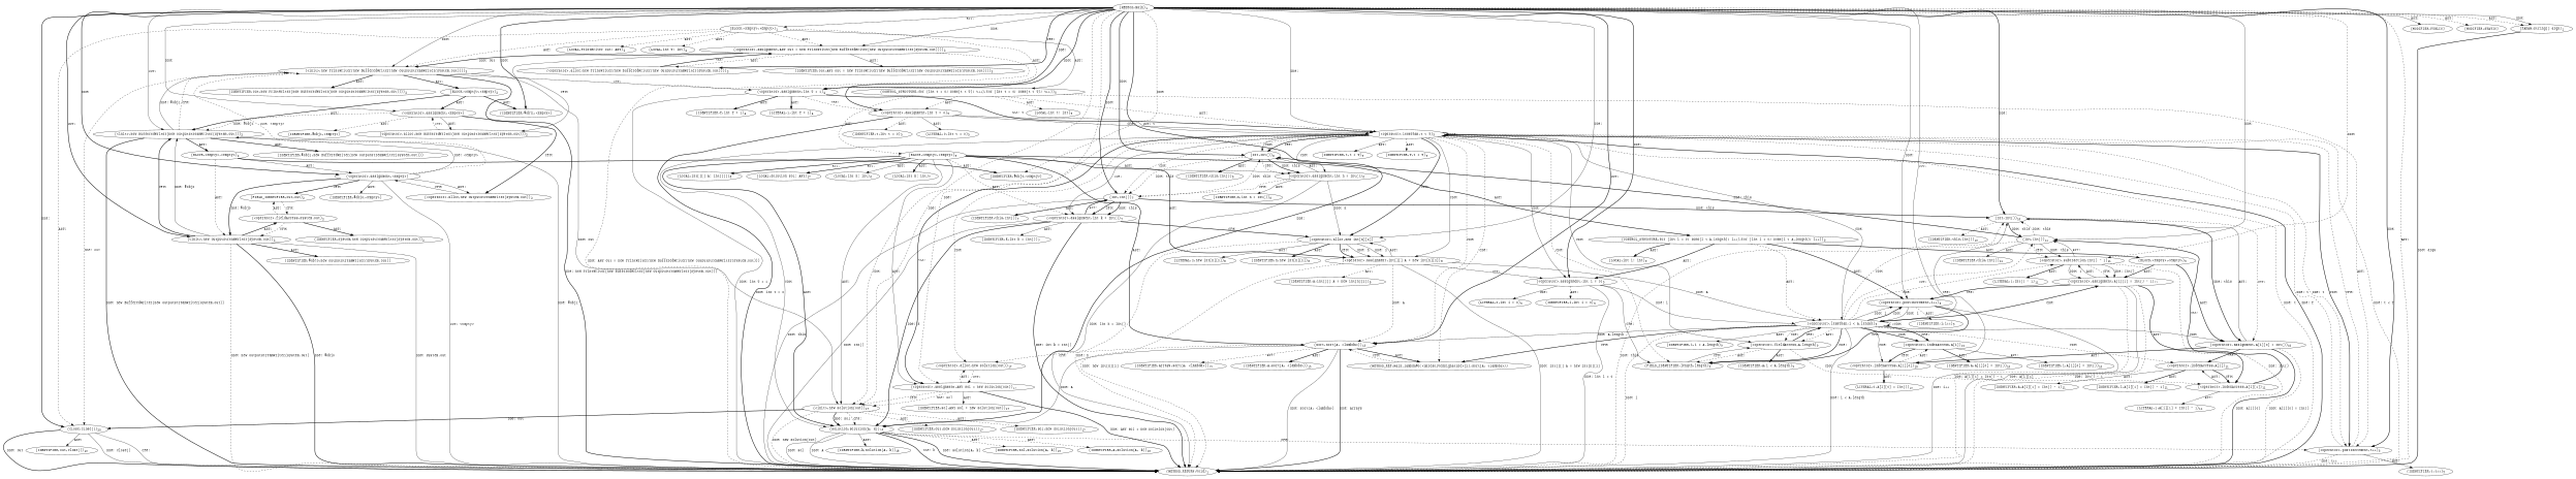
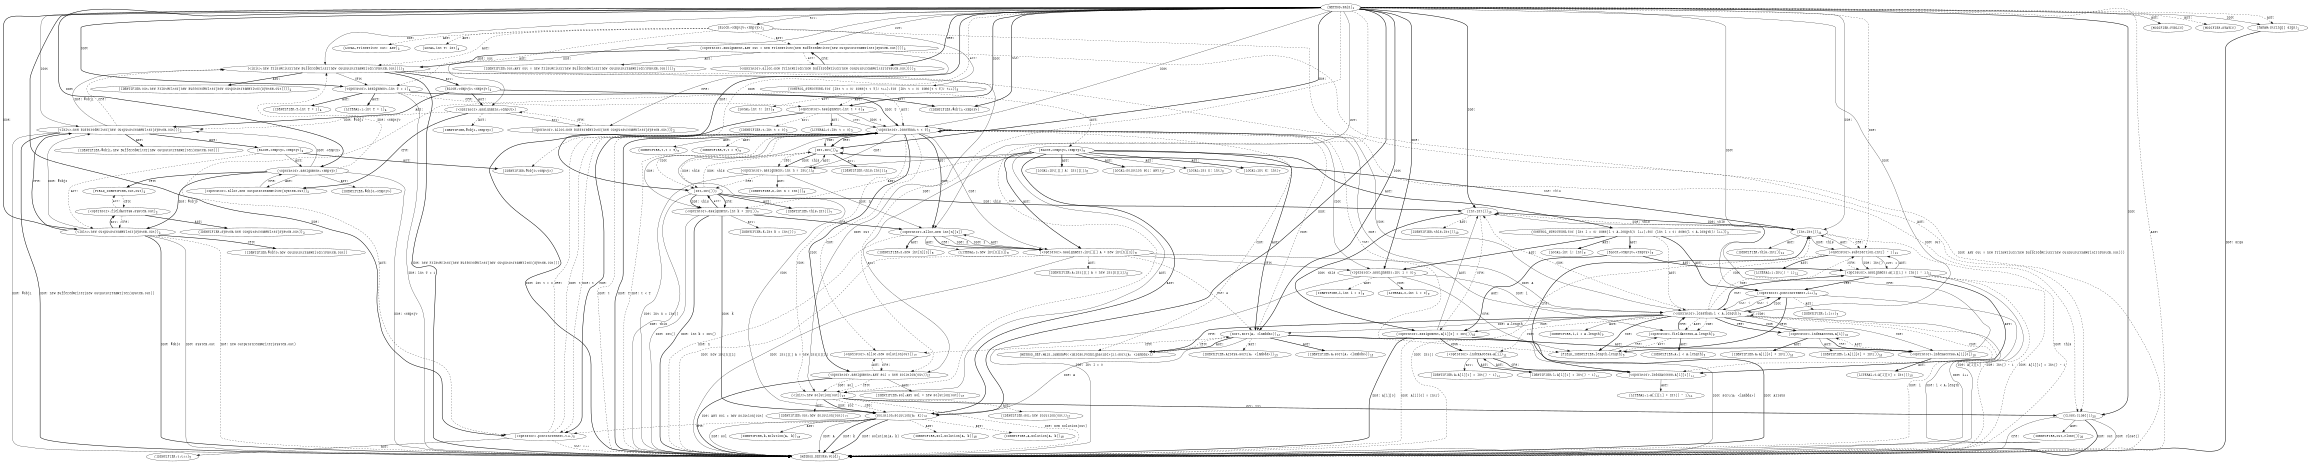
  digraph {
    fontname="Courier Prime"
    node [fontname="Courier Prime"]
    edge [fontname="Courier Prime" style=bold]
    n1 [label=<(METHOD,main)<SUB>1</SUB>>]
    n2 [label=<(PARAM,String[] args)<SUB>1</SUB>>]
    n3 [label=<(BLOCK,&lt;empty&gt;,&lt;empty&gt;)<SUB>1</SUB>>]
    n4 [label=<(&lt;operator&gt;.assignment,ANY out = new PrintWriter(new BufferedWriter(new OutputStreamWriter(System.out))))<SUB>2</SUB>>]
    n5 [label=<(&lt;operator&gt;.alloc,new PrintWriter(new BufferedWriter(new OutputStreamWriter(System.out))))<SUB>2</SUB>>]
    n6 [label=<(&lt;init&gt;,new PrintWriter(new BufferedWriter(new OutputStreamWriter(System.out))))<SUB>2</SUB>>]
    n7 [label=<(&lt;operator&gt;.assignment,&lt;empty&gt;)>]
    n8 [label=<(&lt;init&gt;,new BufferedWriter(new OutputStreamWriter(System.out)))<SUB>2</SUB>>]
    n9 [label=<(&lt;operator&gt;.assignment,&lt;empty&gt;)>]
    n10 [label=<(&lt;init&gt;,new OutputStreamWriter(System.out))<SUB>2</SUB>>]
    n11 [label=<(IDENTIFIER,$obj0,&lt;empty&gt;)>]
    n12 [label=<(IDENTIFIER,$obj1,&lt;empty&gt;)>]
    n13 [label=<(&lt;operator&gt;.assignment,int T = 1)<SUB>4</SUB>>]
    n14 [label=<(&lt;operator&gt;.assignment,int t = 0)<SUB>5</SUB>>]
    n15 [label=<(&lt;operator&gt;.lessThan,t &lt; T)<SUB>5</SUB>>]
    n16 [label=<(&lt;operator&gt;.postIncrement,t++)<SUB>5</SUB>>]
    n17 [label=<(Int,Int())<SUB>6</SUB>>]
    n18 [label=<(Int,Int())<SUB>7</SUB>>]
    n19 [label=<(&lt;operator&gt;.alloc,new int[n][2])>]
    n20 [label=<(&lt;operator&gt;.assignment,int i = 0)<SUB>9</SUB>>]
    n21 [label=<(&lt;operator&gt;.lessThan,i &lt; A.length)<SUB>9</SUB>>]
    n22 [label=<(&lt;operator&gt;.postIncrement,i++)<SUB>9</SUB>>]
    n23 [label=<(Int,Int())<SUB>10</SUB>>]
    n24 [label=<(&lt;operator&gt;.subtraction,Int() - 1)<SUB>11</SUB>>]
    n25 [label=<(Int,Int())<SUB>11</SUB>>]
    n26 [label=<(sort,sort(A, &lt;lambda&gt;))<SUB>13</SUB>>]
    n27 [label=<(&lt;operator&gt;.assignment,ANY sol = new Solution(out))<SUB>17</SUB>>]
    n28 [label=<(&lt;init&gt;,new Solution(out))<SUB>17</SUB>>]
    n29 [label=<(solution,solution(A, k))<SUB>18</SUB>>]
    n30 [label=<(close,close())<SUB>20</SUB>>]
    n31 [label=<(MODIFIER,PUBLIC)>]
    n32 [label=<(MODIFIER,STATIC)>]
    n33 [label=<(METHOD_RETURN,void)<SUB>1</SUB>>]
    n34 [label=<(LOCAL,PrintWriter out: ANY)<SUB>2</SUB>>]
    n35 [label=<(LOCAL,int T: int)<SUB>4</SUB>>]
    n36 [label=<(CONTROL_STRUCTURE,for (int t = 0; Some(t &lt; T); t++),for (int t = 0; Some(t &lt; T); t++))<SUB>5</SUB>>]
    n37 [label=<(IDENTIFIER,out,ANY out = new PrintWriter(new BufferedWriter(new OutputStreamWriter(System.out))))<SUB>2</SUB>>]
    n38 [label=<(&lt;operator&gt;.alloc,new BufferedWriter(new OutputStreamWriter(System.out)))<SUB>2</SUB>>]
    n39 [label=<(IDENTIFIER,out,new PrintWriter(new BufferedWriter(new OutputStreamWriter(System.out))))<SUB>2</SUB>>]
    n40 [label=<(BLOCK,&lt;empty&gt;,&lt;empty&gt;)<SUB>2</SUB>>]
    n41 [label=<(IDENTIFIER,$obj1,&lt;empty&gt;)>]
    n42 [label=<(&lt;operator&gt;.alloc,new OutputStreamWriter(System.out))<SUB>2</SUB>>]
    n43 [label=<(IDENTIFIER,$obj1,new BufferedWriter(new OutputStreamWriter(System.out)))>]
    n44 [label=<(BLOCK,&lt;empty&gt;,&lt;empty&gt;)<SUB>2</SUB>>]
    n45 [label=<(IDENTIFIER,$obj0,&lt;empty&gt;)>]
    n46 [label=<(FIELD_IDENTIFIER,out,out)<SUB>2</SUB>>]
    n47 [label=<(IDENTIFIER,$obj0,new OutputStreamWriter(System.out))>]
    n48 [label=<(&lt;operator&gt;.fieldAccess,System.out)<SUB>2</SUB>>]
    n49 [label=<(IDENTIFIER,T,int T = 1)<SUB>4</SUB>>]
    n50 [label=<(LITERAL,1,int T = 1)<SUB>4</SUB>>]
    n51 [label=<(IDENTIFIER,t,int t = 0)<SUB>5</SUB>>]
    n52 [label=<(LITERAL,0,int t = 0)<SUB>5</SUB>>]
    n53 [label=<(IDENTIFIER,t,t &lt; T)<SUB>5</SUB>>]
    n54 [label=<(IDENTIFIER,T,t &lt; T)<SUB>5</SUB>>]
    n55 [label=<(&lt;operator&gt;.assignment,int n = Int())<SUB>6</SUB>>]
    n56 [label=<(&lt;operator&gt;.assignment,int k = Int())<SUB>7</SUB>>]
    n57 [label=<(&lt;operator&gt;.assignment,int[][] A = new int[n][2])<SUB>8</SUB>>]
    n58 [label=<(&lt;operator&gt;.fieldAccess,A.length)<SUB>9</SUB>>]
    n59 [label=<(FIELD_IDENTIFIER,length,length)<SUB>9</SUB>>]
    n60 [label=<(METHOD_REF,Main.lambda$0:&lt;unresolvedSignature&gt;(2),sort(A, &lt;lambda&gt;))>]
    n61 [label=<(&lt;operator&gt;.alloc,new Solution(out))<SUB>17</SUB>>]
    n62 [label=<(IDENTIFIER,t,t++)<SUB>5</SUB>>]
    n63 [label=<(IDENTIFIER,this,Int())<SUB>6</SUB>>]
    n64 [label=<(IDENTIFIER,this,Int())<SUB>7</SUB>>]
    n65 [label=<(IDENTIFIER,n,new int[n][2])<SUB>8</SUB>>]
    n66 [label=<(LITERAL,2,new int[n][2])<SUB>8</SUB>>]
    n67 [label=<(IDENTIFIER,i,int i = 0)<SUB>9</SUB>>]
    n68 [label=<(LITERAL,0,int i = 0)<SUB>9</SUB>>]
    n69 [label=<(IDENTIFIER,i,i &lt; A.length)<SUB>9</SUB>>]
    n70 [label=<(&lt;operator&gt;.assignment,A[i][0] = Int())<SUB>10</SUB>>]
    n71 [label=<(&lt;operator&gt;.indexAccess,A[i][0])<SUB>10</SUB>>]
    n72 [label=<(&lt;operator&gt;.indexAccess,A[i])<SUB>10</SUB>>]
    n73 [label=<(&lt;operator&gt;.assignment,A[i][1] = Int() - 1)<SUB>11</SUB>>]
    n74 [label=<(&lt;operator&gt;.indexAccess,A[i][1])<SUB>11</SUB>>]
    n75 [label=<(&lt;operator&gt;.indexAccess,A[i])<SUB>11</SUB>>]
    n76 [label=<(IDENTIFIER,i,i++)<SUB>9</SUB>>]
    n77 [label=<(IDENTIFIER,this,Int())<SUB>10</SUB>>]
    n78 [label=<(LITERAL,1,Int() - 1)<SUB>11</SUB>>]
    n79 [label=<(IDENTIFIER,this,Int())<SUB>11</SUB>>]
    n80 [label=<(IDENTIFIER,Arrays,sort(A, &lt;lambda&gt;))<SUB>13</SUB>>]
    n81 [label=<(IDENTIFIER,A,sort(A, &lt;lambda&gt;))<SUB>13</SUB>>]
    n82 [label=<(IDENTIFIER,sol,ANY sol = new Solution(out))<SUB>17</SUB>>]
    n83 [label=<(IDENTIFIER,sol,new Solution(out))<SUB>17</SUB>>]
    n84 [label=<(IDENTIFIER,out,new Solution(out))<SUB>17</SUB>>]
    n85 [label=<(IDENTIFIER,sol,solution(A, k))<SUB>18</SUB>>]
    n86 [label=<(IDENTIFIER,A,solution(A, k))<SUB>18</SUB>>]
    n87 [label=<(IDENTIFIER,k,solution(A, k))<SUB>18</SUB>>]
    n88 [label=<(IDENTIFIER,out,close())<SUB>20</SUB>>]
    n89 [label=<(LOCAL,int t: int)<SUB>5</SUB>>]
    n90 [label=<(BLOCK,&lt;empty&gt;,&lt;empty&gt;)<SUB>5</SUB>>]
    n91 [label=<(IDENTIFIER,System,new OutputStreamWriter(System.out))<SUB>2</SUB>>]
    n92 [label=<(LOCAL,int n: int)<SUB>6</SUB>>]
    n93 [label=<(LOCAL,int k: int)<SUB>7</SUB>>]
    n94 [label=<(LOCAL,int[][] A: int[][])<SUB>8</SUB>>]
    n95 [label=<(CONTROL_STRUCTURE,for (int i = 0; Some(i &lt; A.length); i++),for (int i = 0; Some(i &lt; A.length); i++))<SUB>9</SUB>>]
    n96 [label=<(LOCAL,Solution sol: ANY)<SUB>17</SUB>>]
    n97 [label=<(IDENTIFIER,n,int n = Int())<SUB>6</SUB>>]
    n98 [label=<(IDENTIFIER,k,int k = Int())<SUB>7</SUB>>]
    n99 [label=<(IDENTIFIER,A,int[][] A = new int[n][2])<SUB>8</SUB>>]
    n100 [label=<(IDENTIFIER,A,i &lt; A.length)<SUB>9</SUB>>]
    n101 [label=<(LOCAL,int i: int)<SUB>9</SUB>>]
    n102 [label=<(BLOCK,&lt;empty&gt;,&lt;empty&gt;)<SUB>9</SUB>>]
    n103 [label=<(LITERAL,0,A[i][0] = Int())<SUB>10</SUB>>]
    n104 [label=<(IDENTIFIER,A,A[i][0] = Int())<SUB>10</SUB>>]
    n105 [label=<(IDENTIFIER,i,A[i][0] = Int())<SUB>10</SUB>>]
    n106 [label=<(LITERAL,1,A[i][1] = Int() - 1)<SUB>11</SUB>>]
    n107 [label=<(IDENTIFIER,A,A[i][1] = Int() - 1)<SUB>11</SUB>>]
    n108 [label=<(IDENTIFIER,i,A[i][1] = Int() - 1)<SUB>11</SUB>>]
    n1 -> n2 [label="AST: " style=dashed]
    n1 -> n2 [label="DDG: " style=solid]
    n1 -> n3 [label="AST: " style=solid]
    n1 -> n4 [label="DDG: " style=solid]
    n1 -> n5 [label="CFG: "]
    n1 -> n6 [label="DDG: " style=solid]
    n1 -> n7 [label="DDG: " style=solid]
    n1 -> n8 [label="DDG: " style=solid]
    n1 -> n9 [label="DDG: "]
    n1 -> n10 [label="DDG: "]
    n1 -> n11 [label="DDG: " style=dashed]
    n1 -> n12 [label="DDG: "]
    n1 -> n13 [label="DDG: "]
    n1 -> n14 [label="DDG: "]
    n1 -> n15 [label="DDG: " style=solid]
    n1 -> n16 [label="DDG: "]
    n1 -> n17 [label="DDG: "]
    n1 -> n18 [label="DDG: "]
    n1 -> n19 [label="DDG: " style=solid]
    n1 -> n20 [label="DDG: "]
    n1 -> n21 [label="DDG: " style=solid]
    n1 -> n22 [label="DDG: " style=solid]
    n1 -> n23 [label="DDG: "]
    n1 -> n24 [label="DDG: " style=dashed]
    n1 -> n25 [label="DDG: " style=solid]
    n1 -> n26 [label="DDG: "]
    n1 -> n27 [label="DDG: " style=dashed]
    n1 -> n28 [label="DDG: " style=dashed]
    n1 -> n29 [label="DDG: "]
    n1 -> n30 [label="DDG: "]
    n1 -> n31 [label="AST: " style=solid]
    n1 -> n32 [label="AST: " style=dashed]
    n1 -> n33 [label="AST: " style=dashed]
    n2 -> n33 [label="DDG: args"]
    n3 -> n4 [label="AST: " style=dashed]
    n3 -> n6 [label="AST: " style=dashed]
    n3 -> n13 [label="AST: " style=dashed]
    n3 -> n30 [label="AST: " style=dashed]
    n3 -> n34 [label="AST: " style=dashed]
    n3 -> n35 [label="AST: " style=dashed]
    n3 -> n36 [label="AST: " style=solid]
    n4 -> n5 [label="AST: " style=dashed]
    n4 -> n6 [label="DDG: out"]
    n4 -> n33 [label="DDG: ANY out = new PrintWriter(new BufferedWriter(new OutputStreamWriter(System.out)))" style=dashed]
    n4 -> n37 [label="AST: " style=solid]
    n4 -> n38 [label="CFG: " style=solid]
    n5 -> n4 [label="CFG: "]
    n6 -> n13 [label="CFG: " style=solid]
    n6 -> n28 [label="DDG: out" style=solid]
    n6 -> n30 [label="DDG: out" style=dashed]
    n6 -> n33 [label="DDG: new PrintWriter(new BufferedWriter(new OutputStreamWriter(System.out)))"]
    n6 -> n39 [label="AST: "]
    n6 -> n40 [label="AST: "]
    n7 -> n8 [label="DDG: $obj1" style=dashed]
    n7 -> n38 [label="AST: " style=solid]
    n7 -> n41 [label="AST: " style=dashed]
    n7 -> n42 [label="CFG: "]
    n8 -> n6 [label="CFG: " style=dashed]
    n8 -> n6 [label="DDG: $obj1" style=solid]
    n8 -> n33 [label="DDG: $obj1" style=solid]
    n8 -> n33 [label="DDG: new BufferedWriter(new OutputStreamWriter(System.out))"]
    n8 -> n43 [label="AST: "]
    n8 -> n44 [label="AST: "]
    n9 -> n6 [label="DDG: &lt;empty&gt;" style=dashed]
    n9 -> n8 [label="DDG: &lt;empty&gt;" style=solid]
    n9 -> n10 [label="DDG: $obj0"]
    n9 -> n33 [label="DDG: &lt;empty&gt;" style=solid]
    n9 -> n42 [label="AST: " style=solid]
    n9 -> n45 [label="AST: " style=solid]
    n9 -> n46 [label="CFG: "]
    n10 -> n8 [label="CFG: "]
    n10 -> n8 [label="DDG: $obj0" style=solid]
    n10 -> n33 [label="DDG: $obj0"]
    n10 -> n33 [label="DDG: System.out" style=solid]
    n10 -> n33 [label="DDG: new OutputStreamWriter(System.out)" style=dashed]
-   n10 -> n47 [label="AST: "]
+   n10 -> n47 [label="CFG: "]
    n10 -> n48 [label="AST: "]
    n13 -> n14 [label="CFG: " style=dashed]
    n13 -> n15 [label="DDG: T"]
    n13 -> n33 [label="DDG: int T = 1" style=solid]
    n13 -> n49 [label="AST: "]
    n13 -> n50 [label="AST: "]
    n14 -> n15 [label="CFG: " style=solid]
    n14 -> n15 [label="DDG: t" style=solid]
    n14 -> n33 [label="DDG: int t = 0"]
    n14 -> n51 [label="AST: " style=dashed]
    n14 -> n52 [label="AST: " style=solid]
    n15 -> n15 [label="CDG: "]
    n15 -> n16 [label="DDG: t" style=dashed]
    n15 -> n16 [label="CDG: "]
    n15 -> n17 [label="CFG: "]
    n15 -> n17 [label="CDG: " style=solid]
    n15 -> n18 [label="CDG: " style=dashed]
    n15 -> n19 [label="CDG: "]
    n15 -> n20 [label="CDG: " style=solid]
    n15 -> n21 [label="CDG: " style=solid]
    n15 -> n26 [label="CDG: " style=dashed]
    n15 -> n27 [label="CDG: "]
    n15 -> n28 [label="CDG: " style=dashed]
    n15 -> n29 [label="CDG: " style=solid]
    n15 -> n33 [label="DDG: t" style=dashed]
    n15 -> n33 [label="DDG: T"]
    n15 -> n33 [label="DDG: t &lt; T" style=dashed]
    n15 -> n53 [label="AST: " style=solid]
    n15 -> n54 [label="AST: " style=dashed]
    n15 -> n55 [label="CDG: " style=solid]
    n15 -> n56 [label="CDG: " style=solid]
    n15 -> n57 [label="CDG: " style=solid]
    n15 -> n58 [label="CDG: " style=solid]
    n15 -> n59 [label="CDG: " style=dashed]
    n15 -> n60 [label="CDG: " style=dashed]
    n15 -> n61 [label="CDG: " style=dashed]
    n16 -> n15 [label="CFG: " style=dashed]
    n16 -> n15 [label="DDG: t" style=dashed]
    n16 -> n33 [label="DDG: t++" style=dashed]
    n16 -> n62 [label="AST: " style=solid]
    n17 -> n18 [label="DDG: this" style=dashed]
    n17 -> n55 [label="CFG: " style=dashed]
    n17 -> n55 [label="DDG: this"]
    n17 -> n63 [label="AST: "]
    n18 -> n17 [label="DDG: this" style=dashed]
    n18 -> n23 [label="DDG: this"]
    n18 -> n33 [label="DDG: this" style=solid]
    n18 -> n56 [label="CFG: "]
    n18 -> n56 [label="DDG: this"]
    n18 -> n64 [label="AST: "]
    n19 -> n33 [label="DDG: n" style=dashed]
    n19 -> n57 [label="CFG: "]
    n19 -> n57 [label="DDG: n" style=solid]
    n19 -> n57 [label="DDG: 2" style=solid]
    n19 -> n65 [label="AST: "]
    n19 -> n66 [label="AST: " style=solid]
    n20 -> n21 [label="DDG: i" style=solid]
    n20 -> n33 [label="DDG: int i = 0" style=solid]
    n20 -> n59 [label="CFG: " style=solid]
    n20 -> n67 [label="AST: " style=dashed]
    n20 -> n68 [label="CDG: " style=solid]
    n21 -> n21 [label="CDG: " style=dashed]
    n21 -> n22 [label="DDG: i" style=solid]
    n21 -> n22 [label="CDG: "]
    n21 -> n23 [label="CDG: " style=dashed]
    n21 -> n24 [label="CDG: " style=dashed]
    n21 -> n25 [label="CDG: " style=dashed]
    n21 -> n26 [label="DDG: A.length" style=solid]
    n21 -> n33 [label="DDG: i" style=dashed]
    n21 -> n33 [label="DDG: i &lt; A.length" style=solid]
    n21 -> n58 [label="AST: " style=dashed]
    n21 -> n58 [label="CDG: " style=dashed]
    n21 -> n59 [label="CDG: "]
    n21 -> n60 [label="CFG: "]
    n21 -> n69 [label="AST: " style=solid]
    n21 -> n70 [label="CDG: " style=solid]
    n21 -> n71 [label="CDG: " style=solid]
    n21 -> n72 [label="CFG: "]
    n21 -> n72 [label="CDG: "]
    n21 -> n73 [label="CDG: "]
-   n58 -> n74 [label="CDG: " style=dashed]
+   n21 -> n74 [label="CDG: " style=dashed]
    n21 -> n75 [label="CDG: " style=dashed]
    n22 -> n21 [label="DDG: i" style=solid]
    n22 -> n33 [label="DDG: i++" style=solid]
    n22 -> n59 [label="CFG: "]
    n22 -> n76 [label="AST: " style=dashed]
    n23 -> n25 [label="DDG: this"]
    n23 -> n70 [label="CFG: " style=dashed]
    n23 -> n70 [label="DDG: this"]
    n23 -> n77 [label="AST: " style=dashed]
    n24 -> n25 [label="AST: " style=solid]
    n24 -> n33 [label="DDG: Int()" style=dashed]
    n24 -> n73 [label="CFG: " style=dashed]
    n24 -> n73 [label="DDG: Int()" style=solid]
    n24 -> n73 [label="DDG: 1" style=solid]
    n24 -> n78 [label="AST: "]
    n25 -> n17 [label="DDG: this"]
    n25 -> n23 [label="DDG: this" style=dashed]
    n25 -> n24 [label="CFG: " style=dashed]
    n25 -> n24 [label="DDG: this" style=solid]
    n25 -> n33 [label="DDG: this" style=dashed]
    n25 -> n79 [label="AST: " style=solid]
    n26 -> n29 [label="DDG: A" style=solid]
    n26 -> n33 [label="DDG: sort(A, &lt;lambda&gt;)" style=solid]
    n26 -> n33 [label="DDG: Arrays"]
    n26 -> n60 [label="AST: "]
    n26 -> n61 [label="CFG: " style=dashed]
    n26 -> n80 [label="AST: " style=dashed]
    n26 -> n81 [label="AST: "]
    n27 -> n28 [label="CFG: " style=dashed]
    n27 -> n28 [label="DDG: sol" style=dashed]
    n27 -> n33 [label="DDG: ANY sol = new Solution(out)"]
    n27 -> n61 [label="AST: " style=dashed]
    n27 -> n82 [label="AST: " style=solid]
    n28 -> n29 [label="CFG: " style=dashed]
    n28 -> n29 [label="DDG: sol"]
    n28 -> n30 [label="DDG: out"]
    n28 -> n33 [label="DDG: new Solution(out)" style=dashed]
    n28 -> n83 [label="AST: " style=dashed]
    n28 -> n84 [label="AST: " style=dashed]
    n29 -> n16 [label="CFG: " style=dashed]
    n29 -> n33 [label="DDG: sol" style=solid]
    n29 -> n33 [label="DDG: A" style=solid]
    n29 -> n33 [label="DDG: k"]
    n29 -> n33 [label="DDG: solution(A, k)"]
    n29 -> n85 [label="AST: " style=dashed]
    n29 -> n86 [label="AST: " style=dashed]
    n29 -> n87 [label="AST: " style=solid]
    n30 -> n33 [label="CFG: " style=solid]
    n30 -> n33 [label="DDG: out"]
    n30 -> n33 [label="DDG: close()" style=solid]
    n30 -> n88 [label="AST: " style=solid]
    n36 -> n14 [label="AST: " style=dashed]
    n36 -> n15 [label="AST: " style=dashed]
    n36 -> n16 [label="AST: " style=dashed]
    n36 -> n89 [label="AST: " style=dashed]
    n36 -> n90 [label="AST: " style=dashed]
    n38 -> n7 [label="CFG: " style=dashed]
    n40 -> n7 [label="AST: "]
    n40 -> n8 [label="AST: "]
    n40 -> n12 [label="AST: "]
    n42 -> n9 [label="CFG: " style=solid]
    n44 -> n9 [label="AST: " style=solid]
    n44 -> n10 [label="AST: " style=dashed]
    n44 -> n11 [label="AST: "]
    n46 -> n48 [label="CFG: " style=dashed]
    n48 -> n10 [label="CFG: " style=dashed]
    n48 -> n46 [label="AST: " style=dashed]
    n48 -> n91 [label="AST: "]
    n55 -> n17 [label="AST: " style=solid]
    n55 -> n18 [label="CFG: " style=dashed]
    n55 -> n19 [label="DDG: n" style=solid]
    n55 -> n33 [label="DDG: int n = Int()" style=solid]
    n55 -> n97 [label="AST: " style=solid]
    n56 -> n18 [label="AST: "]
    n56 -> n19 [label="CFG: "]
    n56 -> n29 [label="DDG: k"]
    n56 -> n33 [label="DDG: Int()" style=solid]
    n56 -> n33 [label="DDG: int k = Int()"]
    n56 -> n98 [label="AST: " style=solid]
    n57 -> n19 [label="AST: " style=solid]
    n57 -> n20 [label="CFG: " style=solid]
    n57 -> n21 [label="DDG: A" style=solid]
    n57 -> n26 [label="DDG: A" style=dashed]
    n57 -> n33 [label="DDG: new int[n][2]" style=dashed]
    n57 -> n33 [label="DDG: int[][] A = new int[n][2]" style=solid]
    n57 -> n99 [label="AST: " style=dashed]
    n58 -> n21 [label="CFG: "]
    n58 -> n59 [label="AST: " style=dashed]
    n58 -> n100 [label="AST: "]
    n59 -> n58 [label="CFG: " style=solid]
    n60 -> n26 [label="CFG: " style=dashed]
    n61 -> n27 [label="CFG: " style=dashed]
    n70 -> n23 [label="AST: " style=solid]
    n70 -> n33 [label="DDG: A[i][0]"]
    n70 -> n33 [label="DDG: A[i][0] = Int()" style=dashed]
    n70 -> n71 [label="AST: "]
    n70 -> n75 [label="CFG: "]
    n71 -> n23 [label="CFG: " style=solid]
    n71 -> n72 [label="AST: " style=dashed]
    n71 -> n103 [label="AST: "]
    n72 -> n71 [label="CFG: "]
    n72 -> n104 [label="AST: "]
    n72 -> n105 [label="AST: " style=solid]
    n73 -> n22 [label="CFG: "]
    n73 -> n24 [label="AST: " style=solid]
    n73 -> n33 [label="DDG: A[i][1]" style=solid]
    n73 -> n33 [label="DDG: Int() - 1" style=dashed]
    n73 -> n33 [label="DDG: A[i][1] = Int() - 1" style=dashed]
    n73 -> n74 [label="AST: "]
    n74 -> n25 [label="CFG: "]
    n74 -> n75 [label="AST: " style=solid]
    n74 -> n106 [label="AST: " style=solid]
    n75 -> n74 [label="CFG: "]
    n75 -> n107 [label="AST: " style=solid]
    n75 -> n108 [label="AST: "]
    n90 -> n26 [label="AST: "]
    n90 -> n27 [label="AST: " style=solid]
    n90 -> n28 [label="AST: " style=solid]
    n90 -> n29 [label="AST: "]
    n90 -> n55 [label="AST: " style=solid]
    n90 -> n56 [label="AST: " style=dashed]
    n90 -> n57 [label="AST: "]
    n90 -> n92 [label="AST: " style=solid]
    n90 -> n93 [label="AST: "]
    n90 -> n94 [label="AST: "]
    n90 -> n95 [label="AST: "]
    n90 -> n96 [label="AST: "]
    n95 -> n20 [label="AST: "]
    n95 -> n21 [label="AST: " style=dashed]
    n95 -> n22 [label="AST: "]
    n95 -> n101 [label="AST: "]
    n95 -> n102 [label="AST: "]
    n102 -> n70 [label="AST: "]
    n102 -> n73 [label="AST: "]
  }
